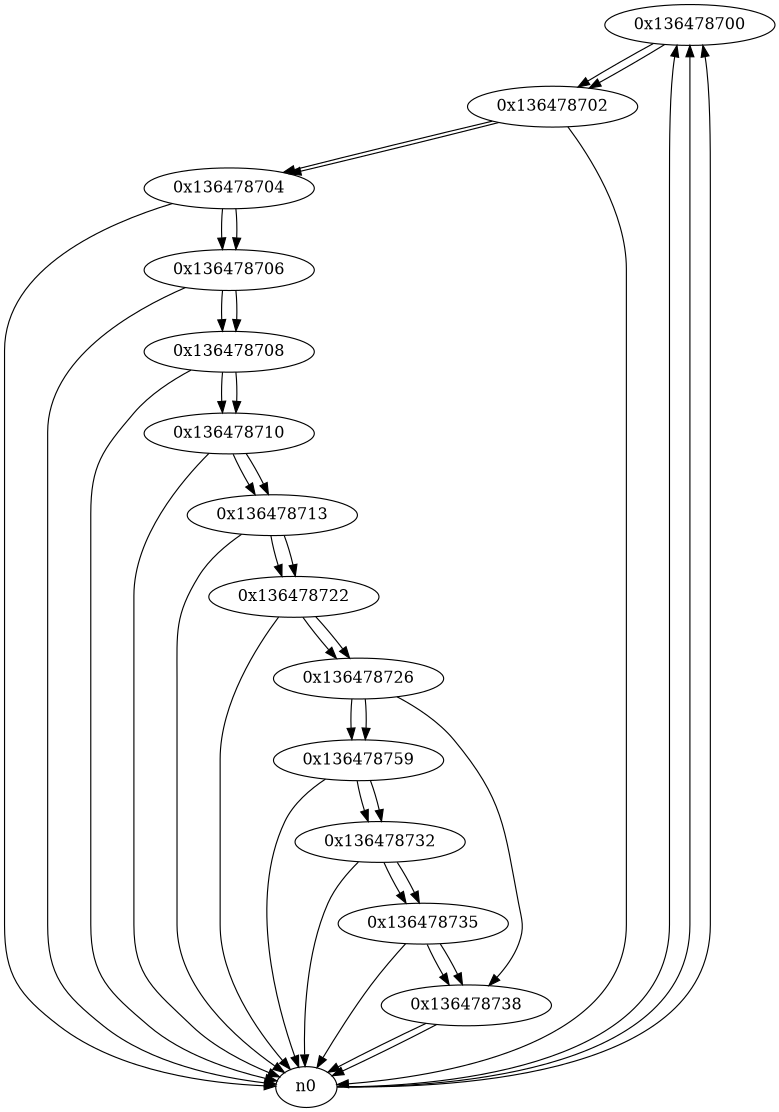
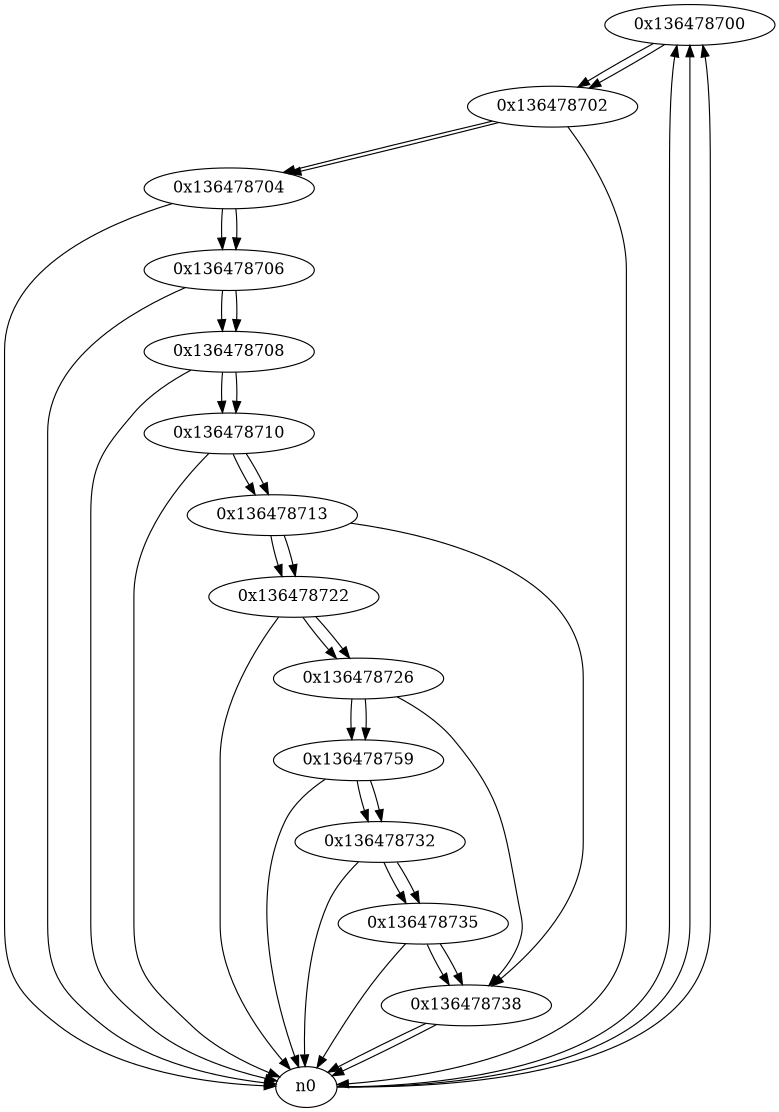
  digraph {
    n1 [label="0x136478700"]
    n2 [label="0x136478702"]
    n3 [label="0x136478704"]
    n0
    n4 [label="0x136478706"]
    n5 [label="0x136478708"]
    n6 [label="0x136478710"]
    n7 [label="0x136478713"]
    n8 [label="0x136478722"]
    n9 [label="0x136478726"]
    n10 [label="0x136478759"]
    n13 [label="0x136478738"]
    n11 [label="0x136478732"]
    n12 [label="0x136478735"]
    n1 -> n2
    n1 -> n2
    n2 -> n3
    n2 -> n3
    n2 -> n0
    n3 -> n0
    n3 -> n4
    n3 -> n4
    n0 -> n1
    n0 -> n1
    n0 -> n1
    n4 -> n0
    n4 -> n5
    n4 -> n5
    n5 -> n0
    n5 -> n6
    n5 -> n6
    n6 -> n0
    n6 -> n7
    n6 -> n7
-   n7 -> n0
+   n7 -> n13
    n7 -> n8
    n7 -> n8
    n8 -> n0
    n8 -> n9
    n8 -> n9
    n9 -> n10
    n9 -> n10
    n9 -> n13
    n10 -> n0
    n10 -> n11
    n10 -> n11
    n13 -> n0
    n13 -> n0
    n11 -> n0
    n11 -> n12
    n11 -> n12
    n12 -> n0
    n12 -> n13
    n12 -> n13
  }
